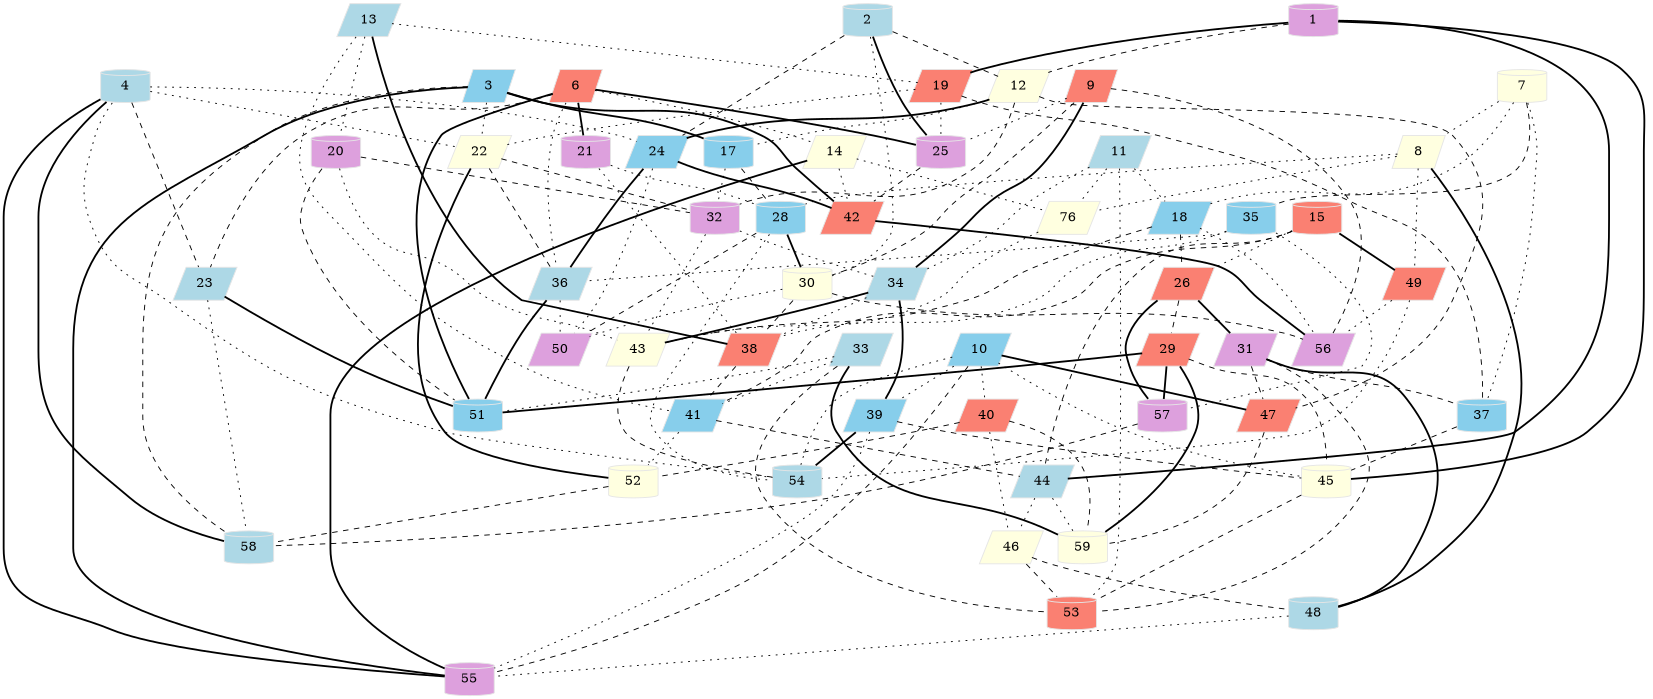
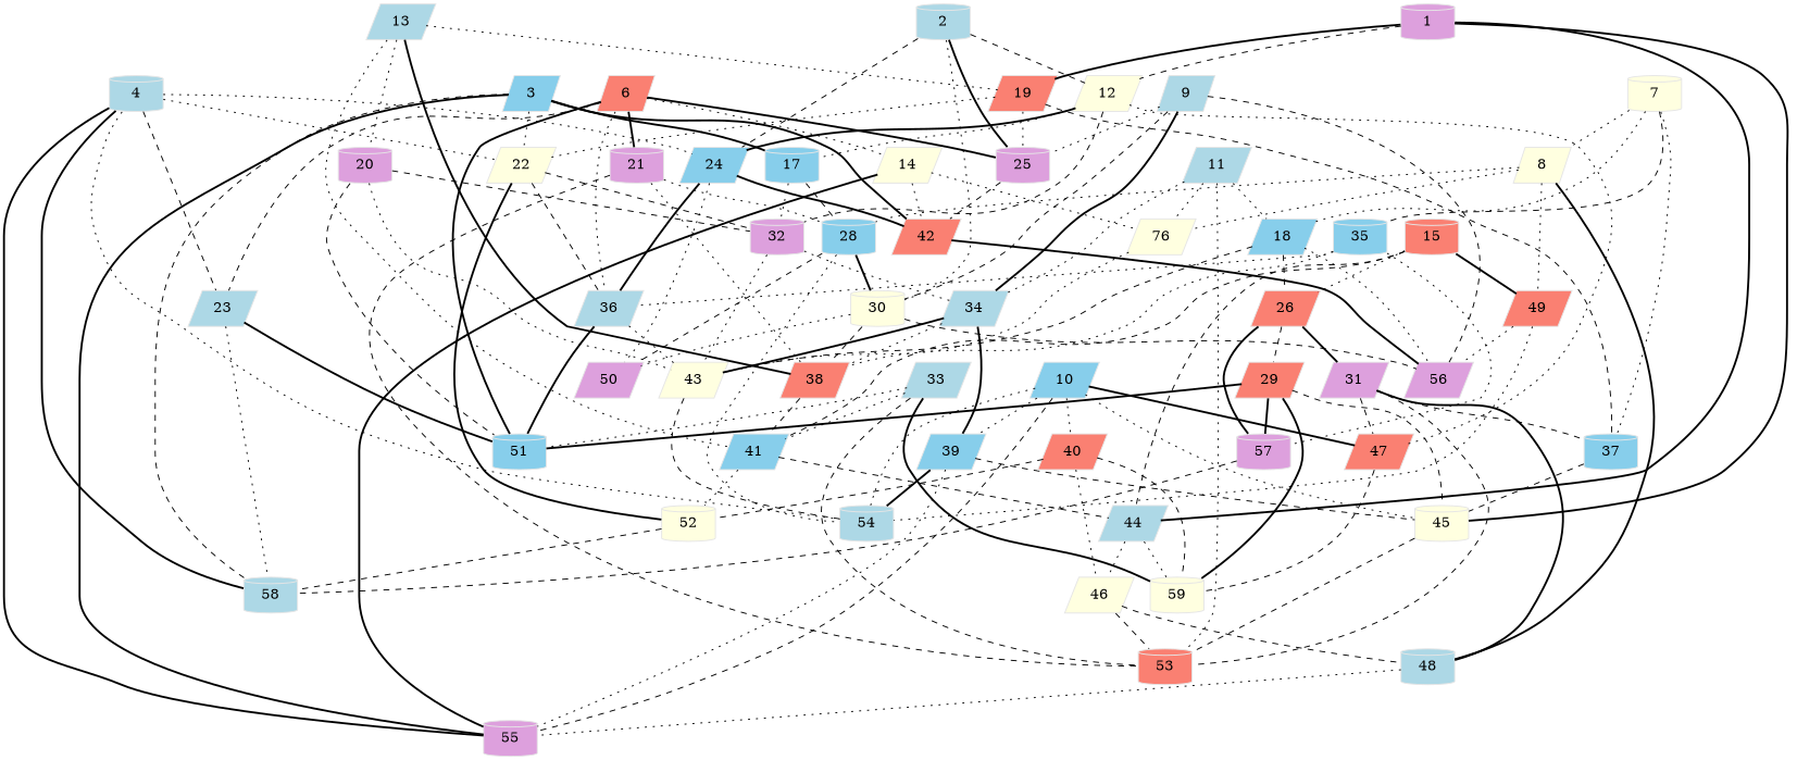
  graph {
    node [color=gray90 fillcolor=lightyellow shape=parallelogram style=filled]
    edge [style=dotted weight=1.0]
    1 [fillcolor=plum shape=cylinder]
    12
    19 [fillcolor=salmon]
    44 [fillcolor=lightblue]
    45 [shape=cylinder]
    24 [fillcolor=skyblue]
    17 [fillcolor=skyblue shape=cylinder]
    47 [fillcolor=salmon]
    32 [fillcolor=plum shape=cylinder]
    25 [fillcolor=plum shape=cylinder]
    22
    37 [fillcolor=skyblue shape=cylinder]
    59 [shape=cylinder]
    46
    53 [fillcolor=salmon shape=cylinder]
    2 [fillcolor=lightblue shape=cylinder]
    30 [shape=cylinder]
    42 [fillcolor=salmon]
    36 [fillcolor=lightblue]
    50 [fillcolor=plum]
    56 [fillcolor=plum]
    38 [fillcolor=salmon]
    3 [fillcolor=skyblue]
    55 [fillcolor=plum shape=cylinder]
    58 [fillcolor=lightblue shape=cylinder]
    28 [fillcolor=skyblue shape=cylinder]
    52 [shape=cylinder]
    4 [fillcolor=lightblue shape=cylinder]
    23 [fillcolor=lightblue]
    54 [fillcolor=lightblue shape=cylinder]
    51 [fillcolor=skyblue shape=cylinder]
    15 [fillcolor=salmon shape=cylinder]
    41 [fillcolor=skyblue]
    26 [fillcolor=salmon]
    49 [fillcolor=salmon]
    35 [fillcolor=skyblue shape=cylinder]
    57 [fillcolor=plum shape=cylinder]
    48 [fillcolor=lightblue shape=cylinder]
    6 [fillcolor=salmon]
    14
    21 [fillcolor=plum shape=cylinder]
    n42 [label=76]
    7 [shape=cylinder]
    8
    18 [fillcolor=skyblue]
    43
-   9 [fillcolor=salmon]
+   9 [fillcolor=lightblue]
    34 [fillcolor=lightblue]
    39 [fillcolor=skyblue]
    10 [fillcolor=skyblue]
    40 [fillcolor=salmon]
    11 [fillcolor=lightblue]
    13 [fillcolor=lightblue]
    20 [fillcolor=plum shape=cylinder]
    29 [fillcolor=salmon]
    31 [fillcolor=plum]
    33 [fillcolor=lightblue]
    1 -- 12 [style=dashed]
    1 -- 19 [style=bold]
    1 -- 44 [style=bold]
    1 -- 45 [style=bold]
    12 -- 24 [style=bold]
    12 -- 17
-   12 -- 47 [style=dashed]
+   12 -- 47
    12 -- 32 [style=dashed]
    19 -- 25 [weight=2.0]
    19 -- 22
    19 -- 37 [style=dashed]
    44 -- 59
    44 -- 46
    45 -- 53 [style=dashed]
    24 -- 42 [style=bold]
    24 -- 36 [style=bold]
    24 -- 50
    17 -- 32
    17 -- 28 [style=dashed]
    47 -- 59 [style=dashed]
    32 -- 43
    32 -- 34
    25 -- 42 [style=dashed]
    22 -- 32 [style=dashed]
    22 -- 36 [style=dashed]
    22 -- 52 [style=bold]
    37 -- 45 [style=dashed]
    46 -- 53 [style=dashed]
    46 -- 48 [style=dashed]
    2 -- 12 [style=dashed]
    2 -- 24 [style=dashed]
    2 -- 25 [style=bold]
    2 -- 30
    30 -- 50
    30 -- 56 [style=dashed]
    30 -- 38 [style=dashed]
    42 -- 56 [style=bold]
-   36 -- 50
+   36 -- 43
    36 -- 51 [style=bold]
    38 -- 41 [style=dashed]
    3 -- 17 [style=bold]
    3 -- 22
    3 -- 42 [style=bold weight=2.0]
    3 -- 55 [style=bold]
    3 -- 58 [style=dashed]
    28 -- 30 [style=bold]
    28 -- 50 [style=dashed]
    28 -- 54
    52 -- 58 [style=dashed weight=2.0]
    4 -- 24
    4 -- 22
    4 -- 55 [style=bold]
    4 -- 58 [style=bold]
    4 -- 23 [style=dashed]
    4 -- 54
    23 -- 58
    23 -- 51 [style=bold]
    15 -- 44 [style=dashed weight=2.0]
    15 -- 41 [style=dashed]
    15 -- 26
    15 -- 49 [style=bold]
    41 -- 44 [style=dashed]
    41 -- 52
    26 -- 57 [style=bold]
    26 -- 29 [style=dashed]
    26 -- 31 [style=bold weight=2.0]
    49 -- 56
    49 -- 54
    35 -- 36
    35 -- 38
    35 -- 57
    57 -- 58 [style=dashed]
    48 -- 55
    6 -- 25 [style=bold]
    6 -- 36
    6 -- 23 [style=dashed]
    6 -- 51 [style=bold]
    6 -- 14
    6 -- 21 [style=bold]
    14 -- 42
    14 -- 55 [style=bold]
    14 -- n42
+   21 -- 53 [style=dashed]
    21 -- 38
    21 -- 28
    n42 -- 43
    7 -- 37
    7 -- 35 [style=dashed]
    7 -- 8
    7 -- 18
    8 -- 28
    8 -- 49
    8 -- 48 [style=bold]
    8 -- n42
    18 -- 56 [weight=2.0]
    18 -- 26 [style=dashed]
    18 -- 43 [style=dashed]
    43 -- 54 [style=dashed]
    9 -- 25
    9 -- 30 [style=dashed]
    9 -- 56 [style=dashed]
    9 -- 34 [style=bold]
    34 -- 38
    34 -- 43 [style=bold]
    34 -- 39 [style=bold weight=2.0]
    39 -- 45 [style=dashed]
    39 -- 55
    39 -- 54 [style=bold]
    10 -- 45
    10 -- 47 [style=bold]
    10 -- 55 [style=dashed]
    10 -- 54
    10 -- 39
    10 -- 40
    40 -- 59 [style=dashed]
    40 -- 46
    40 -- 52 [style=dashed weight=2.0]
    11 -- 53
    11 -- n42
    11 -- 18
    11 -- 34
    13 -- 19
    13 -- 38 [style=bold]
    13 -- 41
    13 -- 20
    20 -- 32 [style=dashed]
    20 -- 51 [style=dashed]
    20 -- 43
    29 -- 45 [style=dashed]
    29 -- 59 [style=bold weight=2.0]
    29 -- 51 [style=bold]
    29 -- 57 [style=bold]
    31 -- 47 [style=dashed]
    31 -- 37 [style=dashed]
    31 -- 53 [style=dashed]
    31 -- 48 [style=bold]
    33 -- 59 [style=bold]
    33 -- 53 [style=dashed]
    33 -- 51
    33 -- 41
  }
